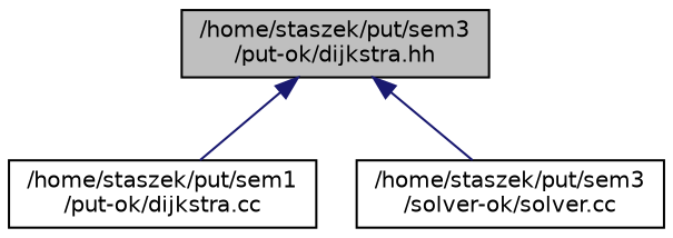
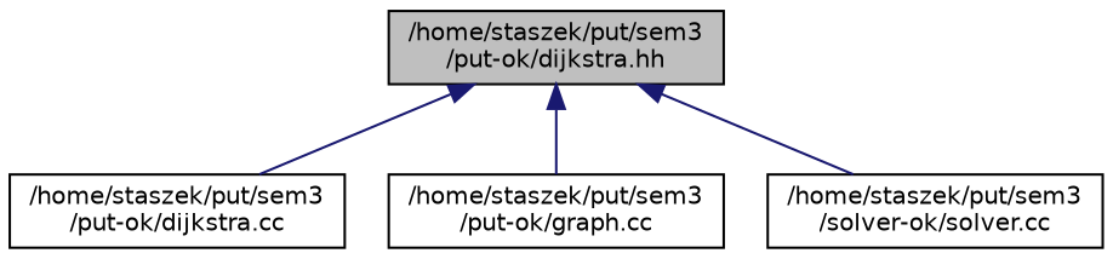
  digraph {
    node [color=black fillcolor=white fontname=Helvetica fontsize=10 shape=record style=filled]
    edge [color=midnightblue dir=back fontname=Helvetica fontsize=10 labelfontname=Helvetica labelfontsize=10 style=solid]
    n1 [fillcolor=grey75 fontcolor=black height=0.2 label="/home/staszek/put/sem3\l/put-ok/dijkstra.hh" width=0.4]
-   n2 [height=0.2 label="/home/staszek/put/sem1\l/put-ok/dijkstra.cc" width=0.4]
+   n2 [height=0.2 label="/home/staszek/put/sem3\l/put-ok/dijkstra.cc" width=0.4]
+   n3 [height=0.2 label="/home/staszek/put/sem3\l/put-ok/graph.cc" width=0.4]
    n4 [height=0.2 label="/home/staszek/put/sem3\l/solver-ok/solver.cc" width=0.4]
    n1 -> n2
+   n1 -> n3
    n1 -> n4
  }
